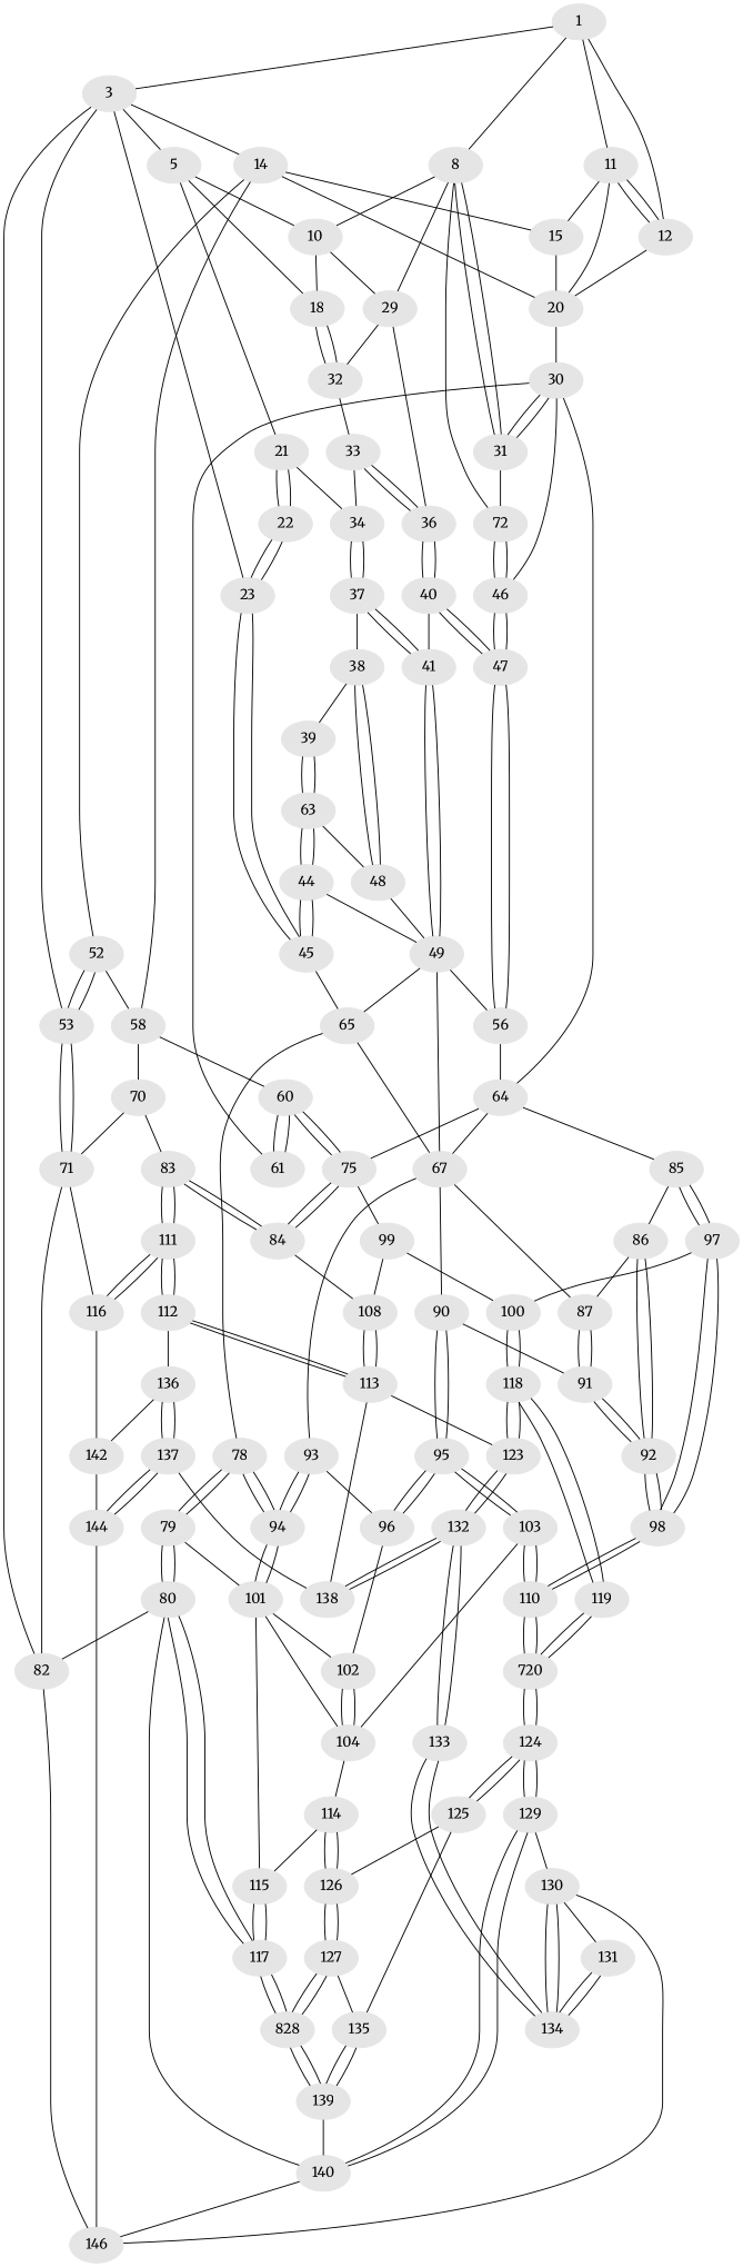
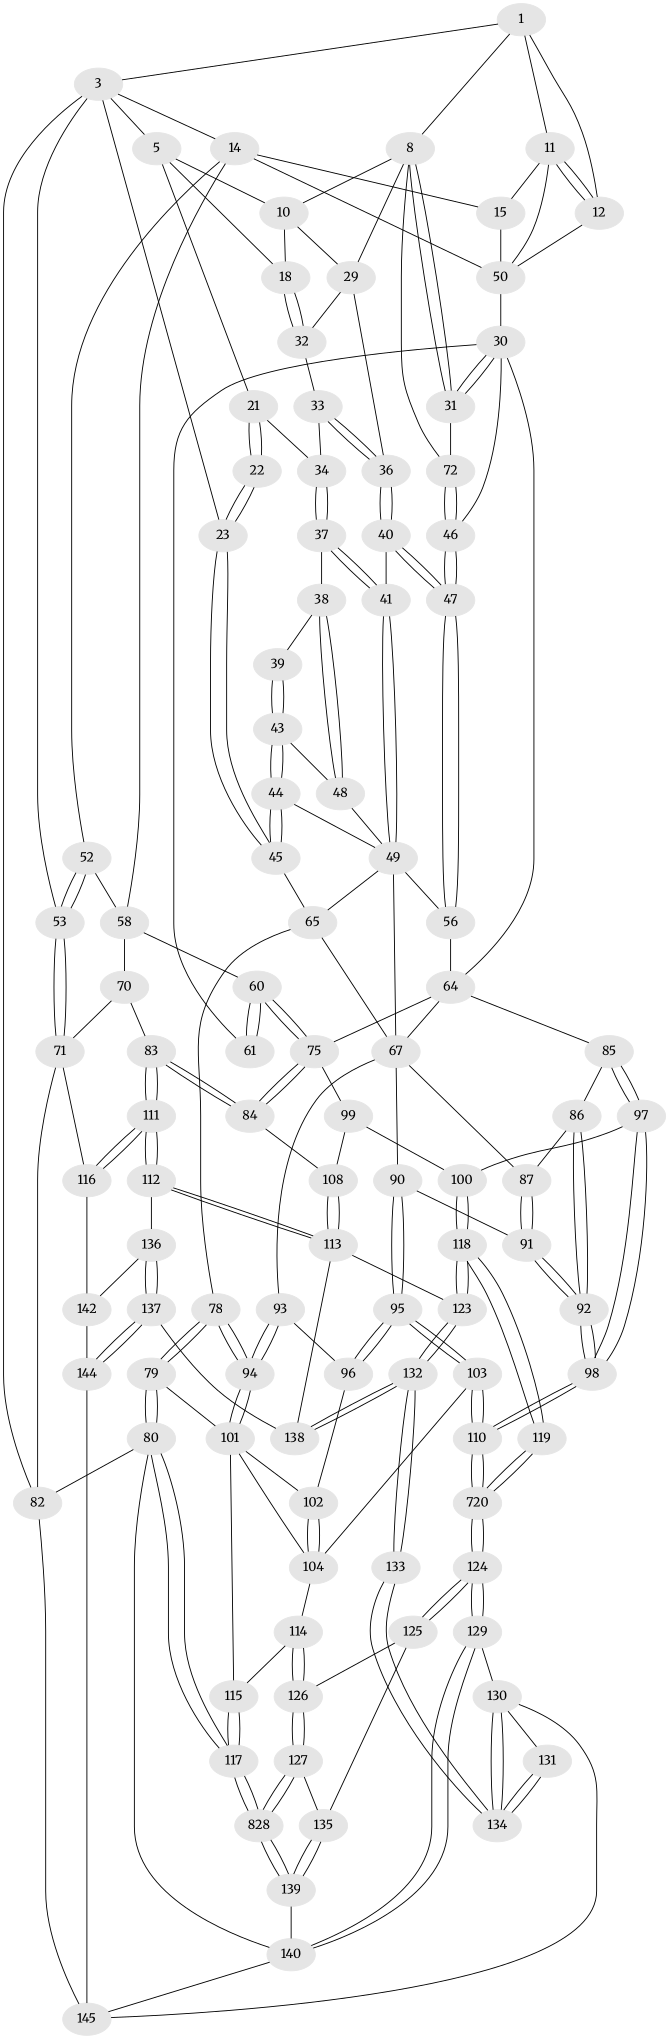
  graph {
    fontname=Merriweather
    node [color=gray90 fontname=Merriweather style=filled]
    edge [fontname=Merriweather]
    1 [super="+2+7"]
    3 [super="+4+13"]
    8 [super="+9"]
    11 [super="+16"]
    12
    5 [super="+6+19"]
    14 [super="+25"]
    23
    53
    82 [super="+88"]
    10 [super="+17"]
    29 [super="+35"]
    31
    n14 [label=72]
    15
-   20 [super="+24"]
+   20 [super="+24" label=50]
    18
    21
    52
    58 [super="+62+59"]
    45
    71 [super="+89"]
-   146 [super="+147"]
+   146 [super="+147" label=145]
    32
    22
    34
    36
    46
    30 [super="+54"]
    60
    70 [super="+72"]
    33
    61
    64 [super="+73"]
    37
    39
-   43 [label=63]
+   43
    65 [super="+66"]
    40
    47
    67 [super="+74+68"]
    75 [super="+76"]
    85
    38
    41
    48
    49 [super="+57+50"]
    44
    56
    78
    87
    90
    93
    116
    83
    84
    99
    86
    97
    79
    94
    91
    95
    96
    111
    142 [super="+143"]
    108 [super="+109"]
    100
    80 [super="+81"]
    101 [super="+106"]
    117
    140 [super="+141"]
    102
    104 [super="+105"]
    115
    n76 [label=828]
    112
    113 [super="+121"]
    92
    98
    103
    110
    118
    n84 [label=720]
    123
    119
    114
    126
    138
    124
    136
    137
    132
    127
    144 [super="+145"]
    139
    125
    129
    133
    135
    130
    131
    134
    1 -- 3
    1 -- 8
    1 -- 11
    1 -- 12
    3 -- 5
    3 -- 14
    3 -- 23
    3 -- 53
    3 -- 82 [weight=2]
    8 -- 10
    8 -- 29
    8 -- 31
    8 -- 31
    8 -- n14
    11 -- 12
    11 -- 12
    11 -- 15
    11 -- 20
    12 -- 20
    5 -- 10
    5 -- 18
    5 -- 21
    14 -- 15
    14 -- 20
    14 -- 52
    14 -- 58
    23 -- 45
    23 -- 45
    53 -- 71
    53 -- 71
    82 -- 146 [weight=2]
    10 -- 29
    10 -- 18
    29 -- 32
    29 -- 36
    31 -- n14
    n14 -- 46
    n14 -- 46
    15 -- 20
    20 -- 30
    18 -- 32
    18 -- 32
    21 -- 22
    21 -- 22
    21 -- 34
    52 -- 53
    52 -- 53
    52 -- 58
    58 -- 60
    58 -- 70 [weight=2]
    45 -- 65
    71 -- 82
    71 -- 116
    32 -- 33
    22 -- 23
    22 -- 23
    34 -- 37
    34 -- 37
    36 -- 40
    36 -- 40
    46 -- 47
    46 -- 47
    30 -- 31
    30 -- 31
    30 -- 46
    30 -- 61 [weight=2]
    30 -- 64
    60 -- 61
    60 -- 61
    60 -- 75
    60 -- 75
    70 -- 71
    70 -- 83
    33 -- 34
    33 -- 36
    33 -- 36
    64 -- 67
    64 -- 75
    64 -- 85
    37 -- 38
    37 -- 41
    37 -- 41
    39 -- 43
    39 -- 43
    43 -- 48
    43 -- 44
    43 -- 44
    65 -- 67
    65 -- 78
    40 -- 47
    40 -- 47
    40 -- 41
    47 -- 56
    47 -- 56
    67 -- 87
    67 -- 90
    67 -- 93
    75 -- 84
    75 -- 84
    75 -- 99
    85 -- 86
    85 -- 97
    85 -- 97
    38 -- 39
    38 -- 48
    38 -- 48
    41 -- 49
    41 -- 49
    48 -- 49
    49 -- 65
    49 -- 67
    49 -- 56
    44 -- 45
    44 -- 45
    44 -- 49
    56 -- 64
    78 -- 79
    78 -- 79
    78 -- 94
    78 -- 94
    87 -- 91
    87 -- 91
    90 -- 91
    90 -- 95
    90 -- 95
    93 -- 94
    93 -- 94
    93 -- 96
    116 -- 142
    83 -- 84
    83 -- 84
    83 -- 111
    83 -- 111
    84 -- 108
    99 -- 108
    99 -- 100
    86 -- 87
    86 -- 92
    86 -- 92
    97 -- 100
    97 -- 98
    97 -- 98
    79 -- 80
    79 -- 80
    79 -- 101
    94 -- 101
    94 -- 101
    91 -- 92
    91 -- 92
    95 -- 96
    95 -- 96
    95 -- 103
    95 -- 103
    96 -- 102
    111 -- 116
    111 -- 116
    111 -- 112
    111 -- 112
    142 -- 144 [weight=2]
    108 -- 113 [weight=2]
    108 -- 113
    100 -- 118
    100 -- 118
    80 -- 82
    80 -- 117
    80 -- 117
    80 -- 140
    101 -- 102
    101 -- 104
    101 -- 115
    117 -- n76
    117 -- n76
    140 -- 146
    102 -- 104
    102 -- 104
    104 -- 114
    115 -- 117
    115 -- 117
    n76 -- 139
    n76 -- 139
    112 -- 113
    112 -- 113
    112 -- 136
    113 -- 123
    113 -- 138
    92 -- 98
    92 -- 98
    98 -- 110
    98 -- 110
    103 -- 104
    103 -- 110
    103 -- 110
    110 -- n84
    110 -- n84
    118 -- 123
    118 -- 123
    118 -- 119
    118 -- 119
    n84 -- 124
    n84 -- 124
    123 -- 132
    123 -- 132
    119 -- n84
    119 -- n84
    114 -- 115
    114 -- 126
    114 -- 126
    126 -- 127
    126 -- 127
    124 -- 125
    124 -- 125
    124 -- 129
    124 -- 129
    136 -- 142
    136 -- 137
    136 -- 137
    137 -- 138
    137 -- 144
    137 -- 144
    132 -- 138
    132 -- 138
    132 -- 133
    132 -- 133
    127 -- n76
    127 -- n76
    127 -- 135
    144 -- 146
    139 -- 140
    125 -- 126
    125 -- 135
    129 -- 140
    129 -- 140
    129 -- 130
    133 -- 134
    133 -- 134
    135 -- 139
    135 -- 139
    130 -- 146
    130 -- 131
    130 -- 134
    130 -- 134
    131 -- 134
    131 -- 134
  }
